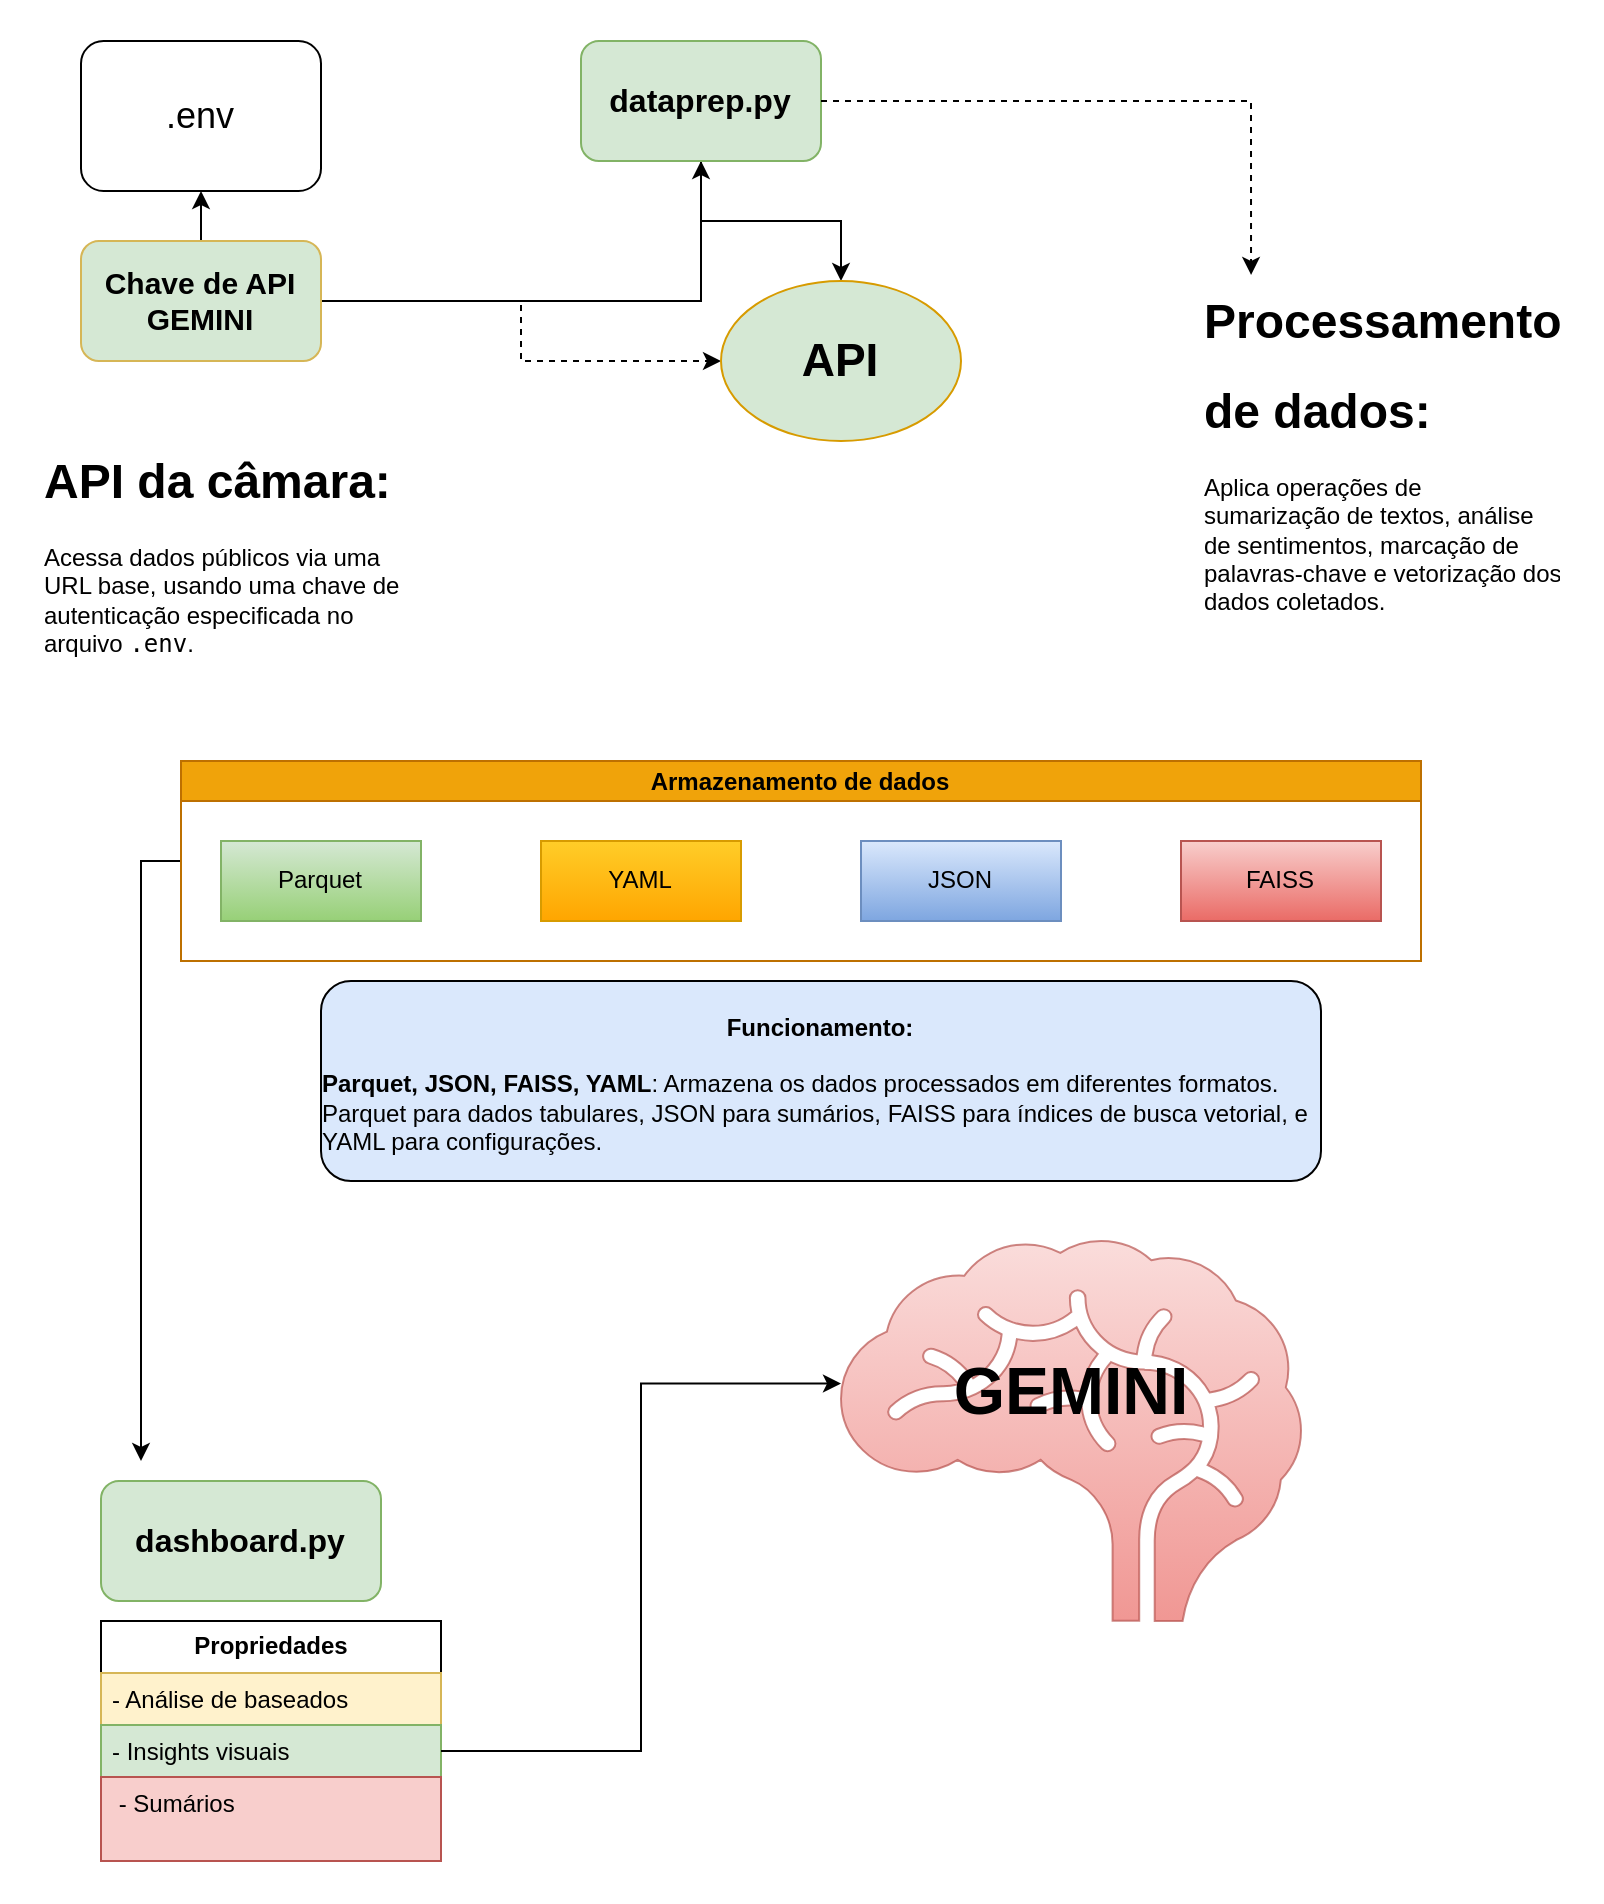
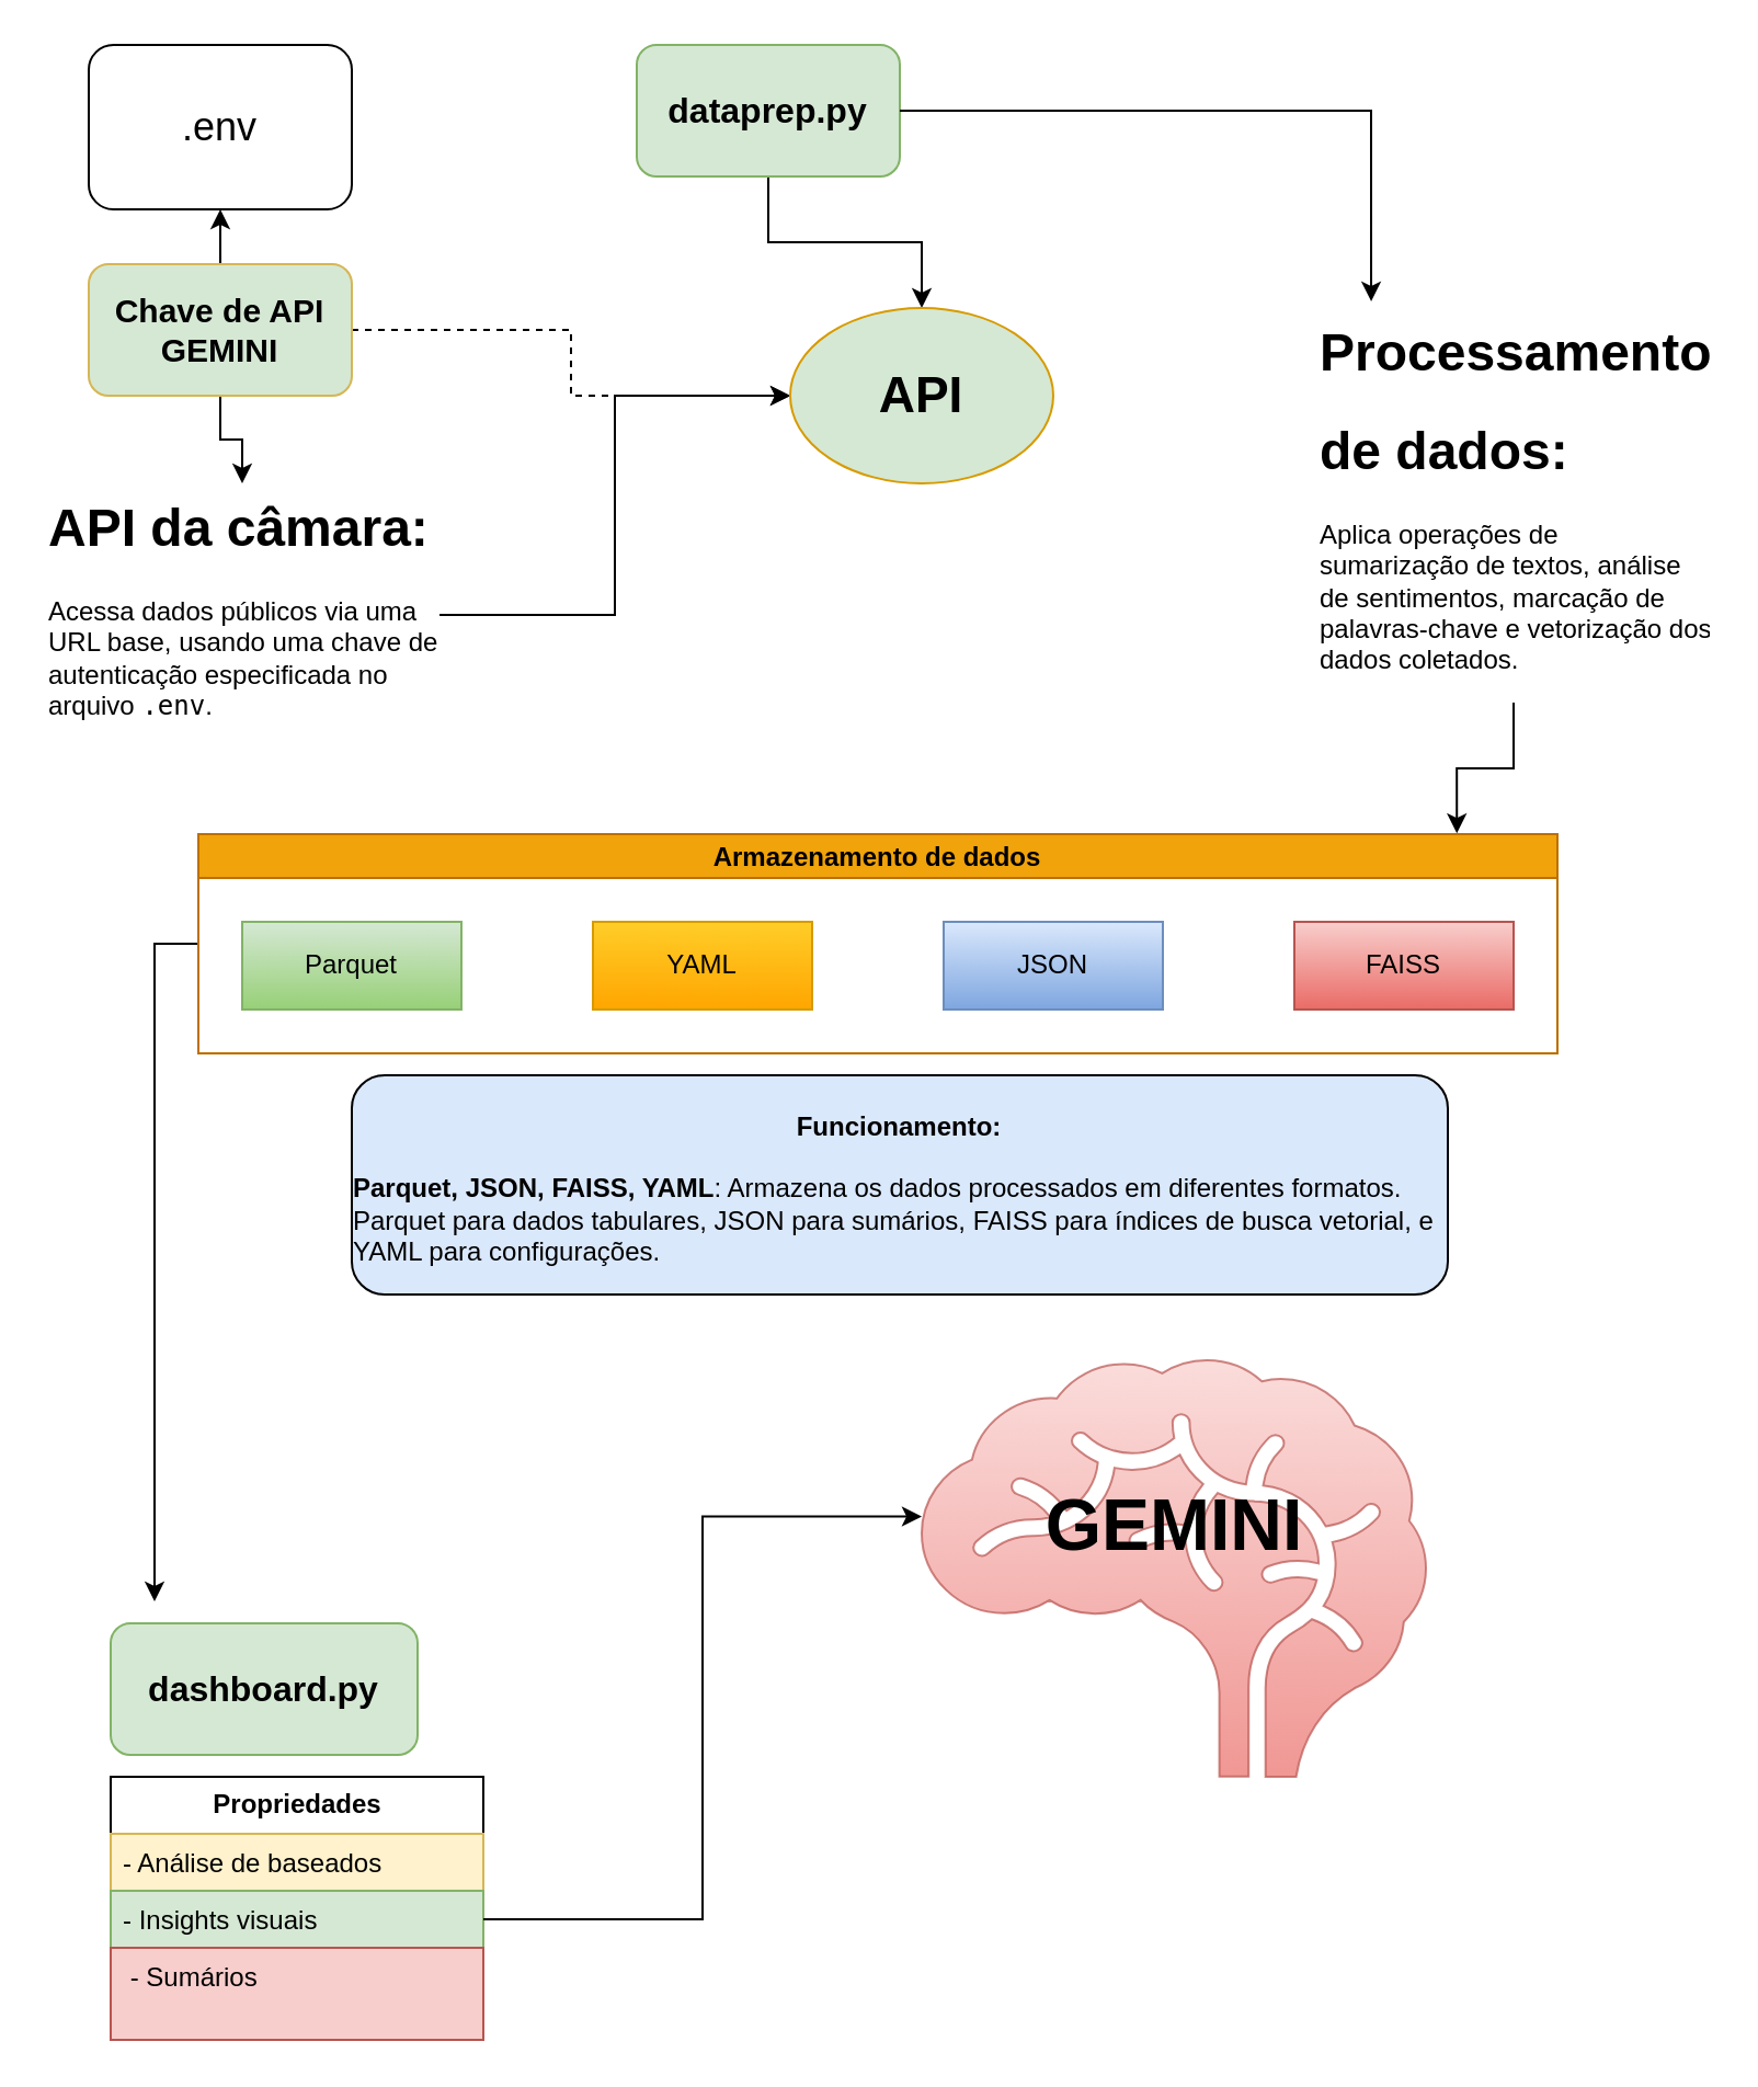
  <mxCell id="0" />
  <mxCell id="1" parent="0" />
  <mxCell id="2" value="&lt;font style=&quot;font-size: 18px;&quot;&gt;.env&lt;/font&gt;" style="rounded=1;whiteSpace=wrap;html=1;" vertex="1" parent="1"><mxGeometry x="40" y="20" width="120" height="75" as="geometry" /></mxCell>
+ <mxCell id="3" style="edgeStyle=orthogonalEdgeStyle;rounded=0;orthogonalLoop=1;jettySize=auto;html=1;entryX=0;entryY=0.5;entryDx=0;entryDy=0;" edge="1" parent="1" source="4" target="12"><mxGeometry relative="1" as="geometry" /></mxCell>
  <mxCell id="4" value="&lt;h1 style=&quot;margin-top: 0px;&quot;&gt;API da câmara:&lt;/h1&gt;&lt;p&gt;&lt;span style=&quot;background-color: initial;&quot;&gt;Acessa dados públicos via uma URL base, usando uma chave de autenticação especificada no arquivo &lt;/span&gt;&lt;code style=&quot;background-color: initial;&quot;&gt;.env&lt;/code&gt;.&lt;/p&gt;" style="text;html=1;whiteSpace=wrap;overflow=hidden;rounded=0;" vertex="1" parent="1"><mxGeometry x="20" y="220" width="180" height="120" as="geometry" /></mxCell>
  <mxCell id="5" value="&lt;h1 style=&quot;margin-top: 0px;&quot;&gt;Processamento&lt;/h1&gt;&lt;h1 style=&quot;margin-top: 0px;&quot;&gt;de dados:&lt;/h1&gt;&lt;p&gt;Aplica operações de sumarização de textos, análise de sentimentos, marcação de palavras-chave e vetorização dos dados coletados.&lt;/p&gt;" style="text;html=1;whiteSpace=wrap;overflow=hidden;rounded=0;" vertex="1" parent="1"><mxGeometry x="600" y="140" width="180" height="180" as="geometry" /></mxCell>
  <mxCell id="6" style="edgeStyle=orthogonalEdgeStyle;rounded=0;orthogonalLoop=1;jettySize=auto;html=1;entryX=0.5;entryY=1;entryDx=0;entryDy=0;" edge="1" parent="1" source="9" target="2"><mxGeometry relative="1" as="geometry" /></mxCell>
- <mxCell id="7" style="edgeStyle=orthogonalEdgeStyle;rounded=0;orthogonalLoop=1;jettySize=auto;html=1;" edge="1" parent="1" source="9" target="11"><mxGeometry relative="1" as="geometry" /></mxCell>
+ <mxCell id="7" style="edgeStyle=orthogonalEdgeStyle;rounded=0;orthogonalLoop=1;jettySize=auto;html=1;" edge="1" parent="1" source="9" target="4"><mxGeometry relative="1" as="geometry" /></mxCell>
  <mxCell id="8" style="edgeStyle=orthogonalEdgeStyle;rounded=0;orthogonalLoop=1;jettySize=auto;html=1;dashed=1;" edge="1" parent="1" source="9" target="12"><mxGeometry relative="1" as="geometry" /></mxCell>
  <mxCell id="9" value="&lt;font style=&quot;font-size: 15px;&quot;&gt;&lt;b&gt;Chave de API GEMINI&lt;/b&gt;&lt;/font&gt;" style="rounded=1;whiteSpace=wrap;html=1;fillColor=#d5e8d4;strokeColor=#d6b656;" vertex="1" parent="1"><mxGeometry x="40" y="120" width="120" height="60" as="geometry" /></mxCell>
  <mxCell id="10" style="edgeStyle=orthogonalEdgeStyle;rounded=0;orthogonalLoop=1;jettySize=auto;html=1;entryX=0.5;entryY=0;entryDx=0;entryDy=0;" edge="1" parent="1" source="11" target="12"><mxGeometry relative="1" as="geometry" /></mxCell>
  <mxCell id="11" value="&lt;font style=&quot;font-size: 16px;&quot;&gt;&lt;b&gt;dataprep.py&lt;/b&gt;&lt;/font&gt;" style="rounded=1;whiteSpace=wrap;html=1;fillColor=#d5e8d4;strokeColor=#82b366;" vertex="1" parent="1"><mxGeometry x="290" y="20" width="120" height="60" as="geometry" /></mxCell>
  <mxCell id="12" value="&lt;font style=&quot;font-size: 23px;&quot;&gt;&lt;b&gt;API&lt;/b&gt;&lt;/font&gt;" style="ellipse;whiteSpace=wrap;html=1;fillColor=#d5e8d4;strokeColor=#d79b00;" vertex="1" parent="1"><mxGeometry x="360" y="140" width="120" height="80" as="geometry" /></mxCell>
- <mxCell id="13" style="edgeStyle=orthogonalEdgeStyle;rounded=0;orthogonalLoop=1;jettySize=auto;html=1;entryX=0.139;entryY=-0.017;entryDx=0;entryDy=0;entryPerimeter=0;dashed=1;" edge="1" parent="1" source="11" target="5"><mxGeometry relative="1" as="geometry" /></mxCell>
+ <mxCell id="13" style="edgeStyle=orthogonalEdgeStyle;rounded=0;orthogonalLoop=1;jettySize=auto;html=1;entryX=0.139;entryY=-0.017;entryDx=0;entryDy=0;entryPerimeter=0;" edge="1" parent="1" source="11" target="5"><mxGeometry relative="1" as="geometry" /></mxCell>
  <mxCell id="14" style="edgeStyle=orthogonalEdgeStyle;rounded=0;orthogonalLoop=1;jettySize=auto;html=1;" edge="1" parent="1" source="15"><mxGeometry relative="1" as="geometry"><mxPoint x="70" y="730" as="targetPoint" /></mxGeometry></mxCell>
  <mxCell id="15" value="Armazenamento de dados" style="swimlane;startSize=20;horizontal=1;childLayout=flowLayout;flowOrientation=north;resizable=0;interRankCellSpacing=50;containerType=tree;fontSize=12;fillColor=#f0a30a;strokeColor=#BD7000;fontColor=#000000;" vertex="1" parent="1"><mxGeometry x="90" y="380" width="620" height="100" as="geometry" /></mxCell>
  <mxCell id="16" value="Parquet" style="whiteSpace=wrap;html=1;fillColor=#d5e8d4;gradientColor=#97d077;strokeColor=#82b366;" vertex="1" parent="15"><mxGeometry x="20" y="40" width="100" height="40" as="geometry" /></mxCell>
  <mxCell id="17" value="YAML" style="whiteSpace=wrap;html=1;fillColor=#ffcd28;gradientColor=#ffa500;strokeColor=#d79b00;" vertex="1" parent="15"><mxGeometry x="180" y="40" width="100" height="40" as="geometry" /></mxCell>
  <mxCell id="18" value="JSON" style="whiteSpace=wrap;html=1;fillColor=#dae8fc;strokeColor=#6c8ebf;gradientColor=#7ea6e0;" vertex="1" parent="15"><mxGeometry x="340" y="40" width="100" height="40" as="geometry" /></mxCell>
  <mxCell id="19" value="FAISS" style="whiteSpace=wrap;html=1;fillColor=#f8cecc;gradientColor=#ea6b66;strokeColor=#b85450;" vertex="1" parent="15"><mxGeometry x="500" y="40" width="100" height="40" as="geometry" /></mxCell>
+ <mxCell id="20" style="edgeStyle=orthogonalEdgeStyle;rounded=0;orthogonalLoop=1;jettySize=auto;html=1;entryX=0.926;entryY=-0.004;entryDx=0;entryDy=0;entryPerimeter=0;" edge="1" parent="1" source="5" target="15"><mxGeometry relative="1" as="geometry" /></mxCell>
  <mxCell id="21" value="&lt;h3&gt;&lt;strong style=&quot;background-color: initial; font-size: 12px;&quot;&gt;Funcionamento:&lt;/strong&gt;&lt;/h3&gt;&lt;p style=&quot;text-align: left;&quot;&gt;&lt;strong style=&quot;background-color: initial;&quot;&gt;Parquet, JSON, FAISS, YAML&lt;/strong&gt;&lt;span style=&quot;background-color: initial;&quot;&gt;: Armazena os dados processados em diferentes formatos. Parquet para dados tabulares, JSON para sumários, FAISS para índices de busca vetorial, e YAML para configurações.&lt;/span&gt;&lt;/p&gt;" style="rounded=1;whiteSpace=wrap;html=1;fillColor=#dae8fc;" vertex="1" parent="1"><mxGeometry x="160" y="490" width="500" height="100" as="geometry" /></mxCell>
  <mxCell id="22" value="&lt;font style=&quot;font-size: 16px;&quot;&gt;&lt;b&gt;dashboard.py&lt;/b&gt;&lt;/font&gt;" style="rounded=1;whiteSpace=wrap;html=1;fillColor=#d5e8d4;strokeColor=#82b366;" vertex="1" parent="1"><mxGeometry x="50" y="740" width="140" height="60" as="geometry" /></mxCell>
  <mxCell id="23" value="&lt;b&gt;Propriedades&lt;/b&gt;" style="swimlane;fontStyle=0;childLayout=stackLayout;horizontal=1;startSize=26;fillColor=none;horizontalStack=0;resizeParent=1;resizeParentMax=0;resizeLast=0;collapsible=1;marginBottom=0;html=1;" vertex="1" parent="1"><mxGeometry x="50" y="810" width="170" height="120" as="geometry"><mxRectangle x="40" y="720" width="60" height="30" as="alternateBounds" /></mxGeometry></mxCell>
  <mxCell id="24" value="- Análise de baseados" style="text;strokeColor=#d6b656;fillColor=#fff2cc;align=left;verticalAlign=top;spacingLeft=4;spacingRight=4;overflow=hidden;rotatable=0;points=[[0,0.5],[1,0.5]];portConstraint=eastwest;whiteSpace=wrap;html=1;" vertex="1" parent="23"><mxGeometry y="26" width="170" height="26" as="geometry" /></mxCell>
  <mxCell id="25" value="- Insights visuais" style="text;strokeColor=#82b366;fillColor=#d5e8d4;align=left;verticalAlign=top;spacingLeft=4;spacingRight=4;overflow=hidden;rotatable=0;points=[[0,0.5],[1,0.5]];portConstraint=eastwest;whiteSpace=wrap;html=1;" vertex="1" parent="23"><mxGeometry y="52" width="170" height="26" as="geometry" /></mxCell>
  <mxCell id="26" value="&amp;nbsp;- Sumários" style="text;strokeColor=#b85450;fillColor=#f8cecc;align=left;verticalAlign=top;spacingLeft=4;spacingRight=4;overflow=hidden;rotatable=0;points=[[0,0.5],[1,0.5]];portConstraint=eastwest;whiteSpace=wrap;html=1;" vertex="1" parent="23"><mxGeometry y="78" width="170" height="42" as="geometry" /></mxCell>
  <mxCell id="27" value="" style="shape=mxgraph.signs.healthcare.brain;html=1;pointerEvents=1;fillColor=#f8cecc;strokeColor=#b85450;verticalLabelPosition=bottom;verticalAlign=top;align=center;opacity=70;gradientColor=#ea6b66;" vertex="1" parent="1"><mxGeometry x="420" y="620" width="230" height="190" as="geometry" /></mxCell>
  <mxCell id="28" value="" style="shape=image;html=1;verticalAlign=top;verticalLabelPosition=bottom;labelBackgroundColor=#ffffff;imageAspect=0;aspect=fixed;image=https://cdn4.iconfinder.com/data/icons/scripting-and-programming-languages/512/Python_logo-128.png" vertex="1" parent="1"><mxGeometry x="375" y="250" width="90" height="90" as="geometry" /></mxCell>
  <mxCell id="29" value="&lt;font style=&quot;font-size: 33px;&quot;&gt;&lt;b style=&quot;&quot;&gt;GEMINI&lt;/b&gt;&lt;/font&gt;" style="text;html=1;align=center;verticalAlign=middle;whiteSpace=wrap;rounded=0;strokeWidth=8;" vertex="1" parent="1"><mxGeometry x="467.5" y="680" width="135" height="30" as="geometry" /></mxCell>
  <mxCell id="30" style="edgeStyle=orthogonalEdgeStyle;rounded=0;orthogonalLoop=1;jettySize=auto;html=1;entryX=0;entryY=0.375;entryDx=0;entryDy=0;entryPerimeter=0;" edge="1" parent="1" source="25" target="27"><mxGeometry relative="1" as="geometry" /></mxCell>
